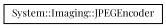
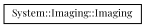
  digraph {
    rankdir=LR
    fontname="Playfair Display"
-   n1 [color=black fillcolor=white fontname="Playfair Display" fontsize=10 height=0.2 label="System::Imaging::JPEGEncoder" shape=record style=filled width=0.4]
+   n1 [color=black fillcolor=white fontname="Playfair Display" fontsize=10 height=0.2 label="System::Imaging::Imaging" shape=record style=filled width=0.4]
  }
